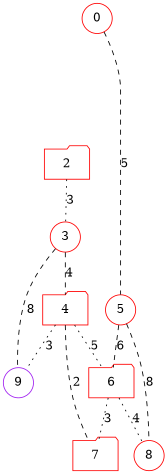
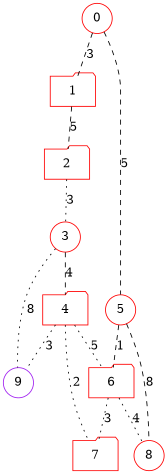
  graph {
    node [color=red shape=folder weight=1]
    edge [style=dashed]
+   1
    0 [shape=circle]
    5 [shape=circle]
    2
    6
    8 [shape=circle]
    3 [shape=circle]
    4
    9 [color=purple shape=circle weight=4]
    7
+   1 -- 2 [label=5]
+   0 -- 1 [label=3]
    0 -- 5 [label=5]
-   5 -- 6 [label=6]
+   5 -- 6 [label=1]
    5 -- 8 [label=8]
    2 -- 3 [label=3 style=dotted]
    6 -- 8 [label=4 style=dotted]
    6 -- 7 [label=3 style=dotted]
    3 -- 4 [label=4]
-   3 -- 9 [label=8]
+   3 -- 9 [label=8 style=dotted]
    4 -- 6 [label=5 style=dotted]
    4 -- 9 [label=3 style=dotted]
-   4 -- 7 [label=2]
+   4 -- 7 [label=2 style=dotted]
  }
